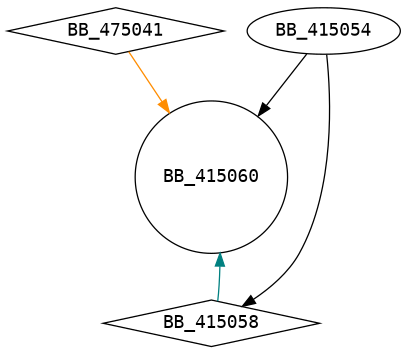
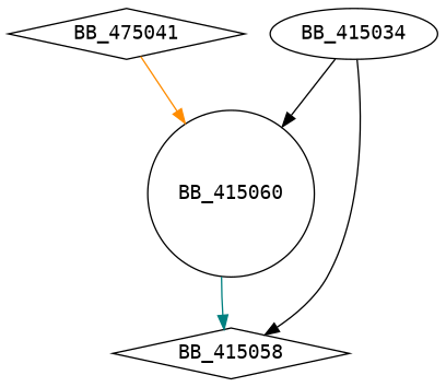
  digraph {
    fontname="DejaVu Sans Mono"
    node [fontname="DejaVu Sans Mono" shape=diamond]
    edge [color=black fontname="DejaVu Sans Mono"]
    n1 [label=BB_475041]
    BB_415060 [shape=circle]
-   BB_415054 [shape=ellipse]
+   BB_415054 [shape=ellipse label=BB_415034]
    BB_415058
    n1 -> BB_415060 [color=darkorange]
    BB_415054 -> BB_415060
    BB_415054 -> BB_415058
-   BB_415058 -> BB_415060 [color=teal]
+   BB_415060 -> BB_415058 [color=teal]
  }
